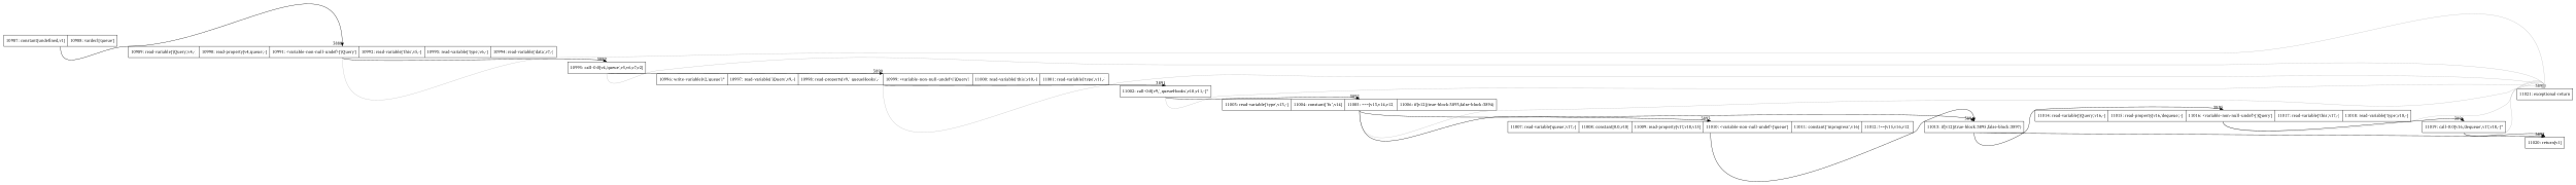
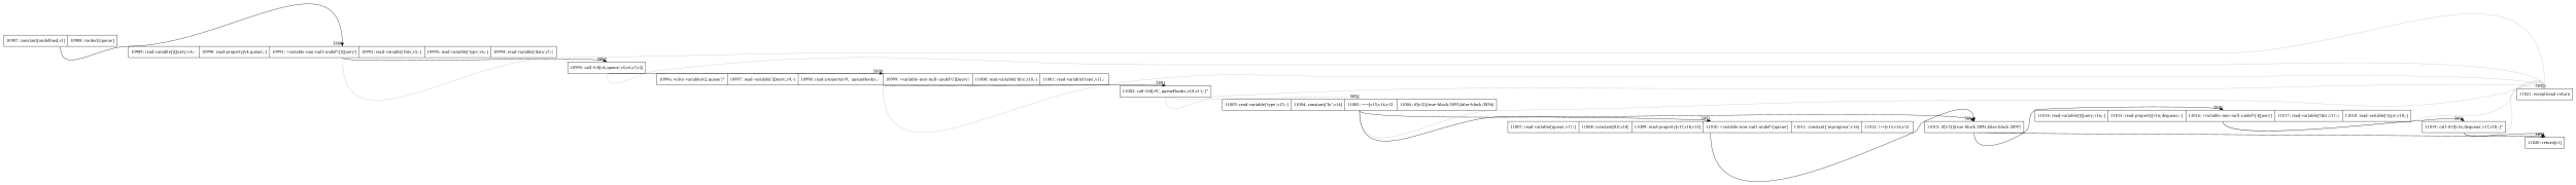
  digraph {
    fontname="PT Serif"
    rankdir=LR
    node [fontname="PT Serif" shape=record]
    edge [fontname="PT Serif" headport=n tailport=s]
    n1 [label="{10987: constant[undefined,v1]|10988: vardecl['queue']}"]
    n2 [label="{10989: read-variable['jQuery',v4,-]|10990: read-property[v4,'queue',-]|10991: \<variable-non-null-undef\>['jQuery']|10992: read-variable['this',v5,-]|10993: read-variable['type',v6,-]|10994: read-variable['data',v7,-]}"]
    n3 [label="{10995: call-0:0[v4,'queue',v5,v6,v7,v2]}"]
    n4 [label="{11021: exceptional-return}"]
    n5 [label="{10996: write-variable[v2,'queue']*|10997: read-variable['jQuery',v9,-]|10998: read-property[v9,'_queueHooks',-]|10999: \<variable-non-null-undef\>['jQuery']|11000: read-variable['this',v10,-]|11001: read-variable['type',v11,-]}"]
    n6 [label="{11002: call-0:0[v9,'_queueHooks',v10,v11,-]*}"]
    n7 [label="{11003: read-variable['type',v13,-]|11004: constant[\"fx\",v14]|11005: ===[v13,v14,v12]|11006: if[v12](true-block:3893,false-block:3894)}"]
    n8 [label="{11013: if[v12](true-block:3895,false-block:3897)}"]
    n9 [label="{11007: read-variable['queue',v17,-]|11008: constant[0.0,v18]|11009: read-property[v17,v18,v15]|11010: \<variable-non-null-undef\>['queue']|11011: constant[\"inprogress\",v16]|11012: !==[v15,v16,v12]}"]
    n10 [label="{11014: read-variable['jQuery',v16,-]|11015: read-property[v16,'dequeue',-]|11016: \<variable-non-null-undef\>['jQuery']|11017: read-variable['this',v17,-]|11018: read-variable['type',v18,-]}"]
    n11 [label="{11020: return[v1]}"]
    n12 [label="{11019: call-0:0[v16,'dequeue',v17,v18,-]*}"]
    n1 -> n2 [headlabel="      3888"]
    n2 -> n3 [headlabel="      3889"]
    n2 -> n4 [color=gray headlabel="      3898"]
    n3 -> n4 [color=gray]
    n3 -> n5 [headlabel="      3890"]
    n5 -> n4 [color=gray]
    n5 -> n6 [headlabel="      3891"]
    n6 -> n4 [color=gray]
-   n6 -> n7 [headlabel="      3892"]
+   n6 -> n7 [headlabel="      3892" color=gray]
    n7 -> n4 [color=gray]
    n7 -> n8 [headlabel="      3894"]
    n7 -> n9 [headlabel="      3893"]
    n8 -> n10 [headlabel="      3895"]
    n8 -> n11 [headlabel="      3897"]
    n9 -> n8
    n10 -> n4 [color=gray]
    n10 -> n12 [headlabel="      3896"]
    n12 -> n4 [color=gray]
    n12 -> n11
  }
